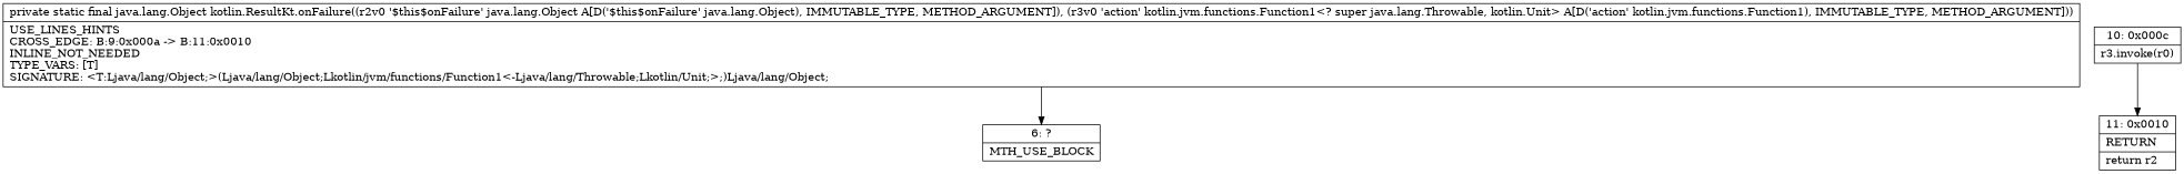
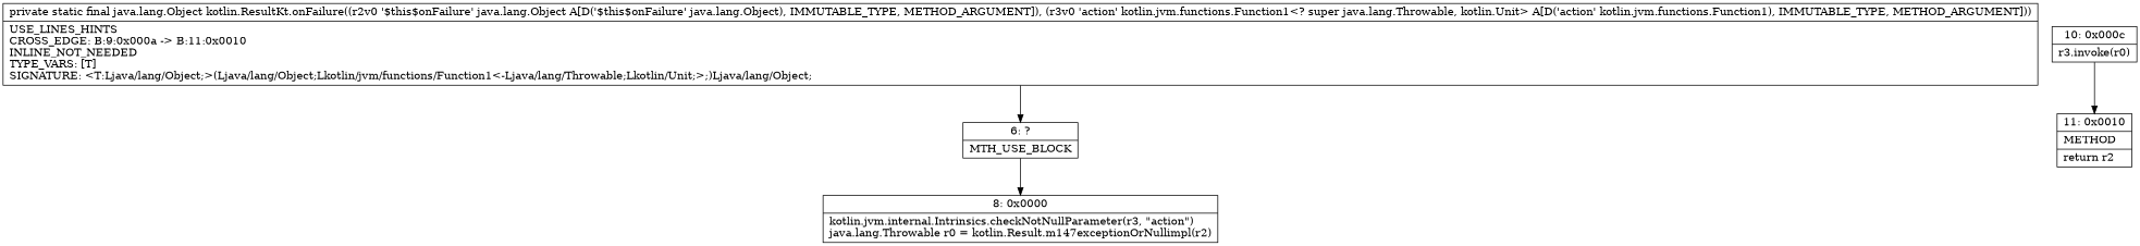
  digraph {
    node [shape=record]
    n1 [label="{6\:\ ?|MTH_USE_BLOCK\l}"]
+   n2 [label="{8\:\ 0x0000|kotlin.jvm.internal.Intrinsics.checkNotNullParameter(r3, \"action\")\ljava.lang.Throwable r0 = kotlin.Result.m147exceptionOrNullimpl(r2)\l}"]
    n3 [label="{10\:\ 0x000c|r3.invoke(r0)\l}"]
-   n4 [label="{11\:\ 0x0010|RETURN\l|return r2\l}"]
+   n4 [label="{11\:\ 0x0010|METHOD\l|return r2\l}"]
    n5 [label="{private static final java.lang.Object kotlin.ResultKt.onFailure((r2v0 '$this$onFailure' java.lang.Object A[D('$this$onFailure' java.lang.Object), IMMUTABLE_TYPE, METHOD_ARGUMENT]), (r3v0 'action' kotlin.jvm.functions.Function1\<? super java.lang.Throwable, kotlin.Unit\> A[D('action' kotlin.jvm.functions.Function1), IMMUTABLE_TYPE, METHOD_ARGUMENT]))  | USE_LINES_HINTS\lCROSS_EDGE: B:9:0x000a \-\> B:11:0x0010\lINLINE_NOT_NEEDED\lTYPE_VARS: [T]\lSIGNATURE: \<T:Ljava\/lang\/Object;\>(Ljava\/lang\/Object;Lkotlin\/jvm\/functions\/Function1\<\-Ljava\/lang\/Throwable;Lkotlin\/Unit;\>;)Ljava\/lang\/Object;\l}"]
+   n1 -> n2
    n3 -> n4
    n5 -> n1
  }
